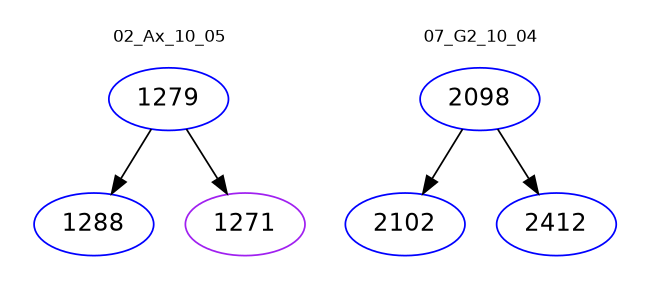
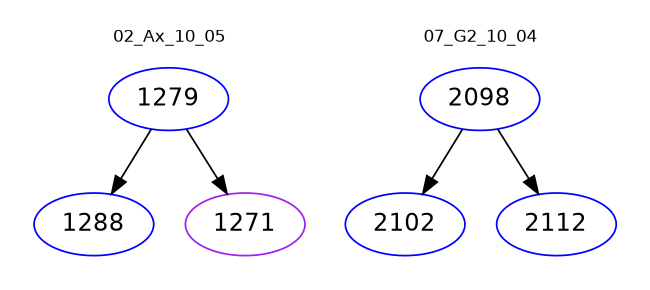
  digraph {
    fontname="DejaVu Sans"
    node [color=blue fontname="DejaVu Sans"]
    edge [color=black fontname="DejaVu Sans"]
    n1 [label=1279]
    n2 [label=1288]
    n3 [color=purple label=1271]
    n4 [label=2098]
    n5 [label=2102]
-   n6 [label=2412]
+   n6 [label=2112]
    subgraph cluster_1 {
      color=white
      fontsize=10
      label="02_Ax_10_05"
      n1
      n2
      n3
    }
    subgraph cluster_2 {
      color=white
      fontsize=10
      label="07_G2_10_04"
      n4
      n5
      n6
    }
    n1 -> n2
    n1 -> n3
    n4 -> n5
    n4 -> n6
  }
